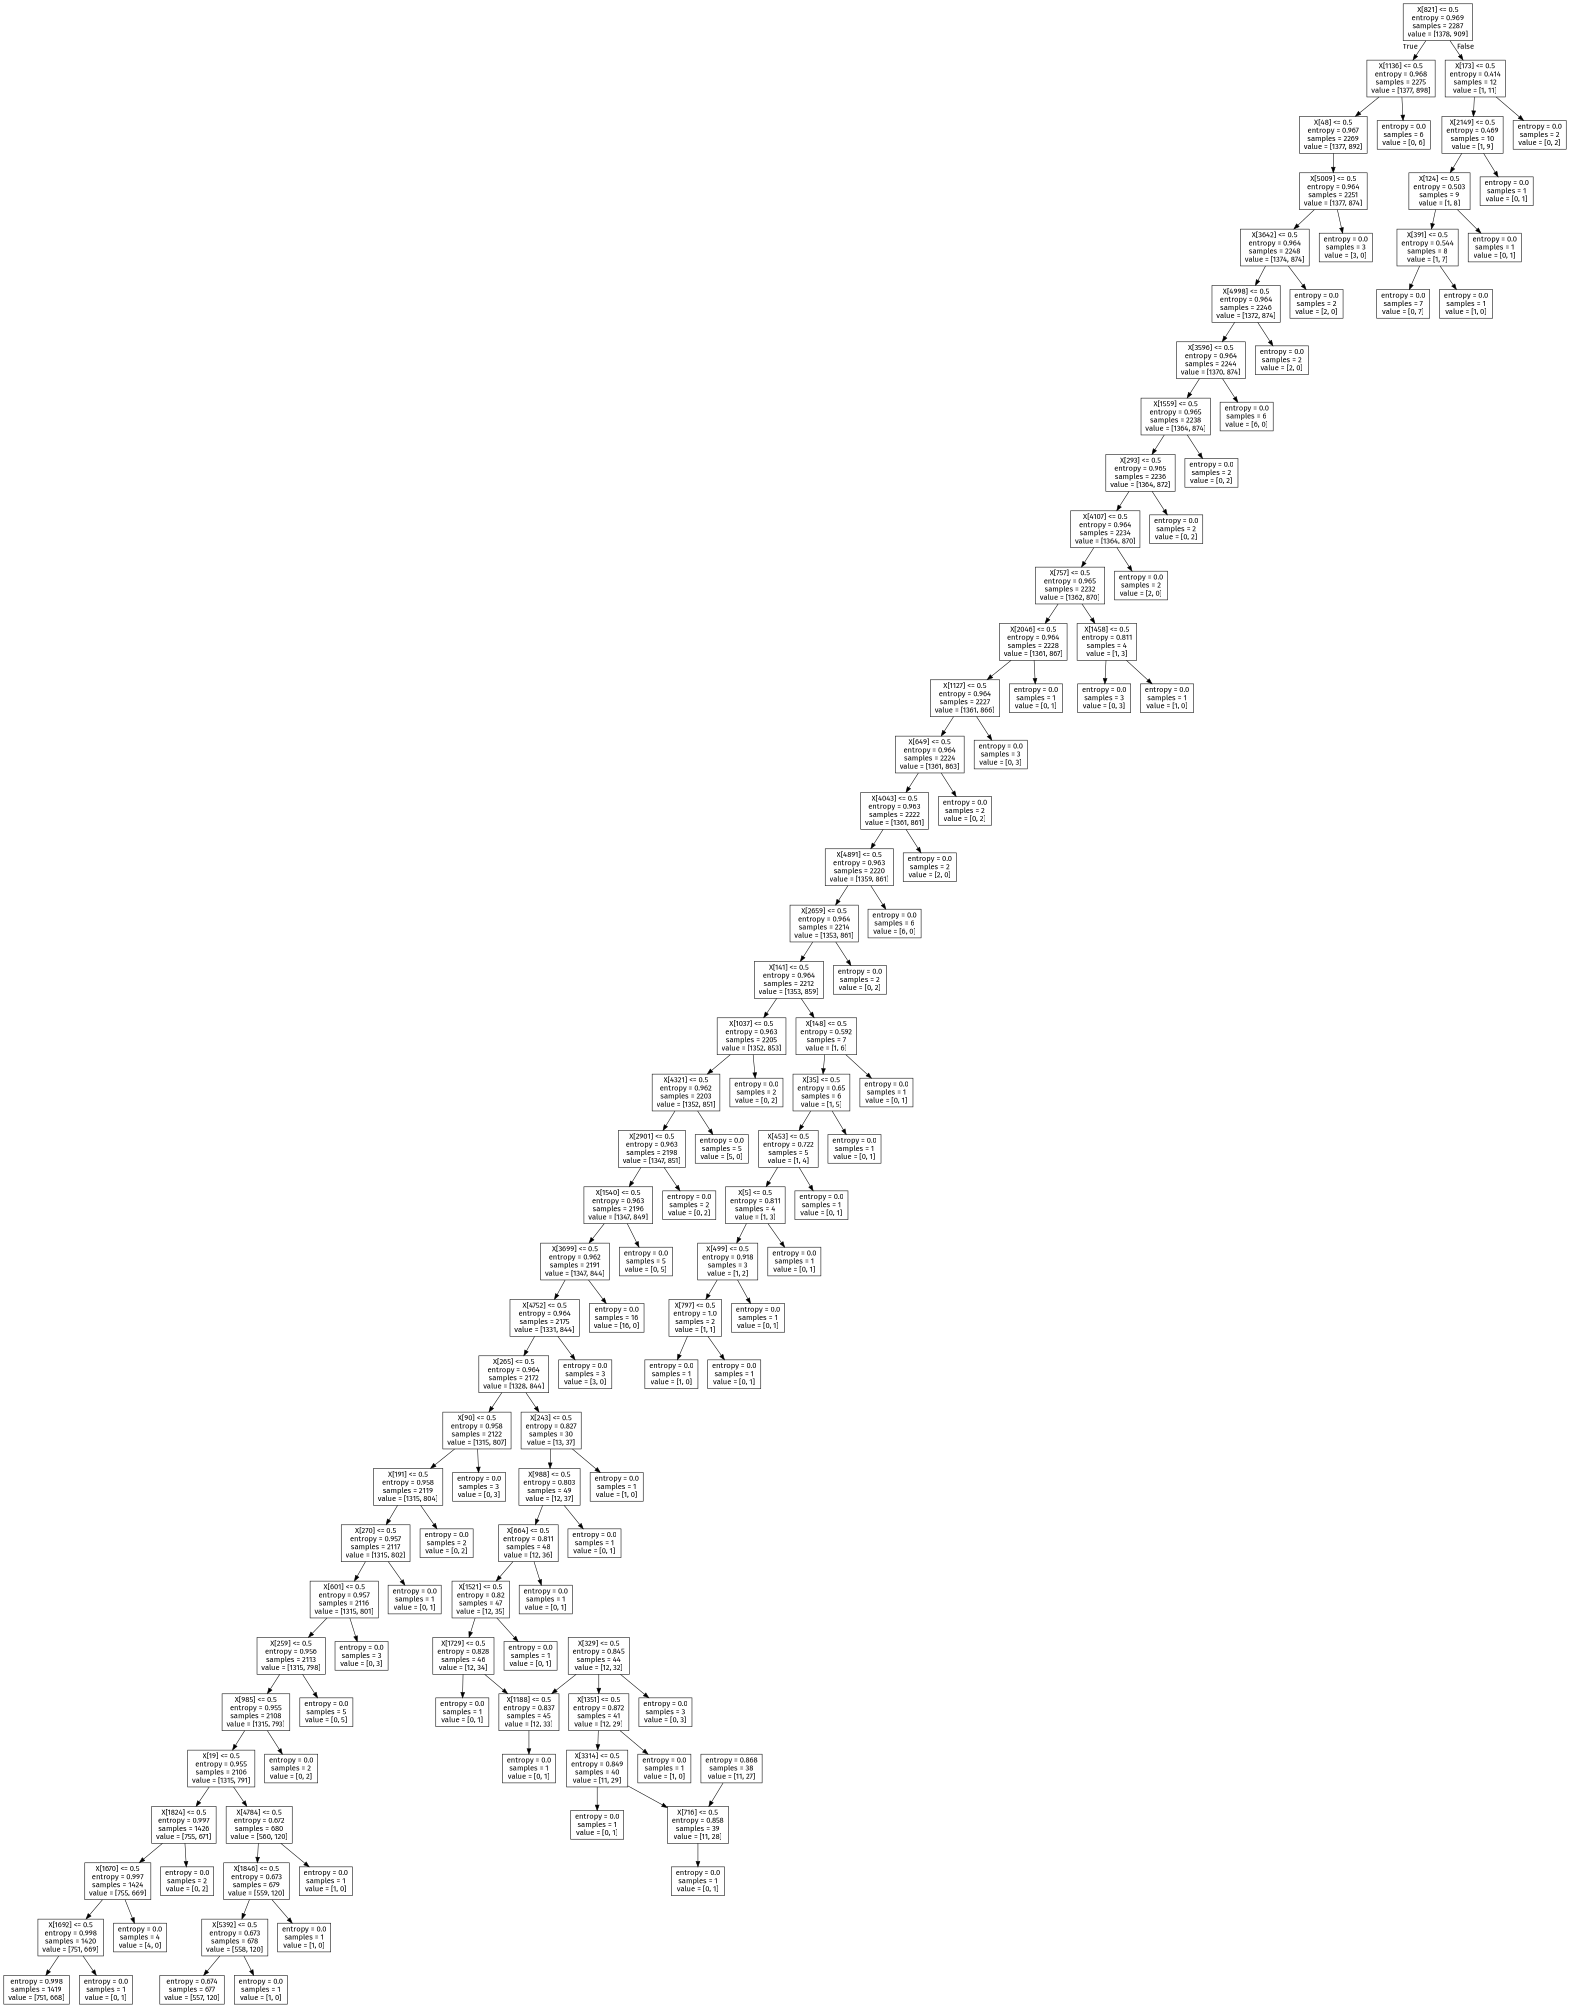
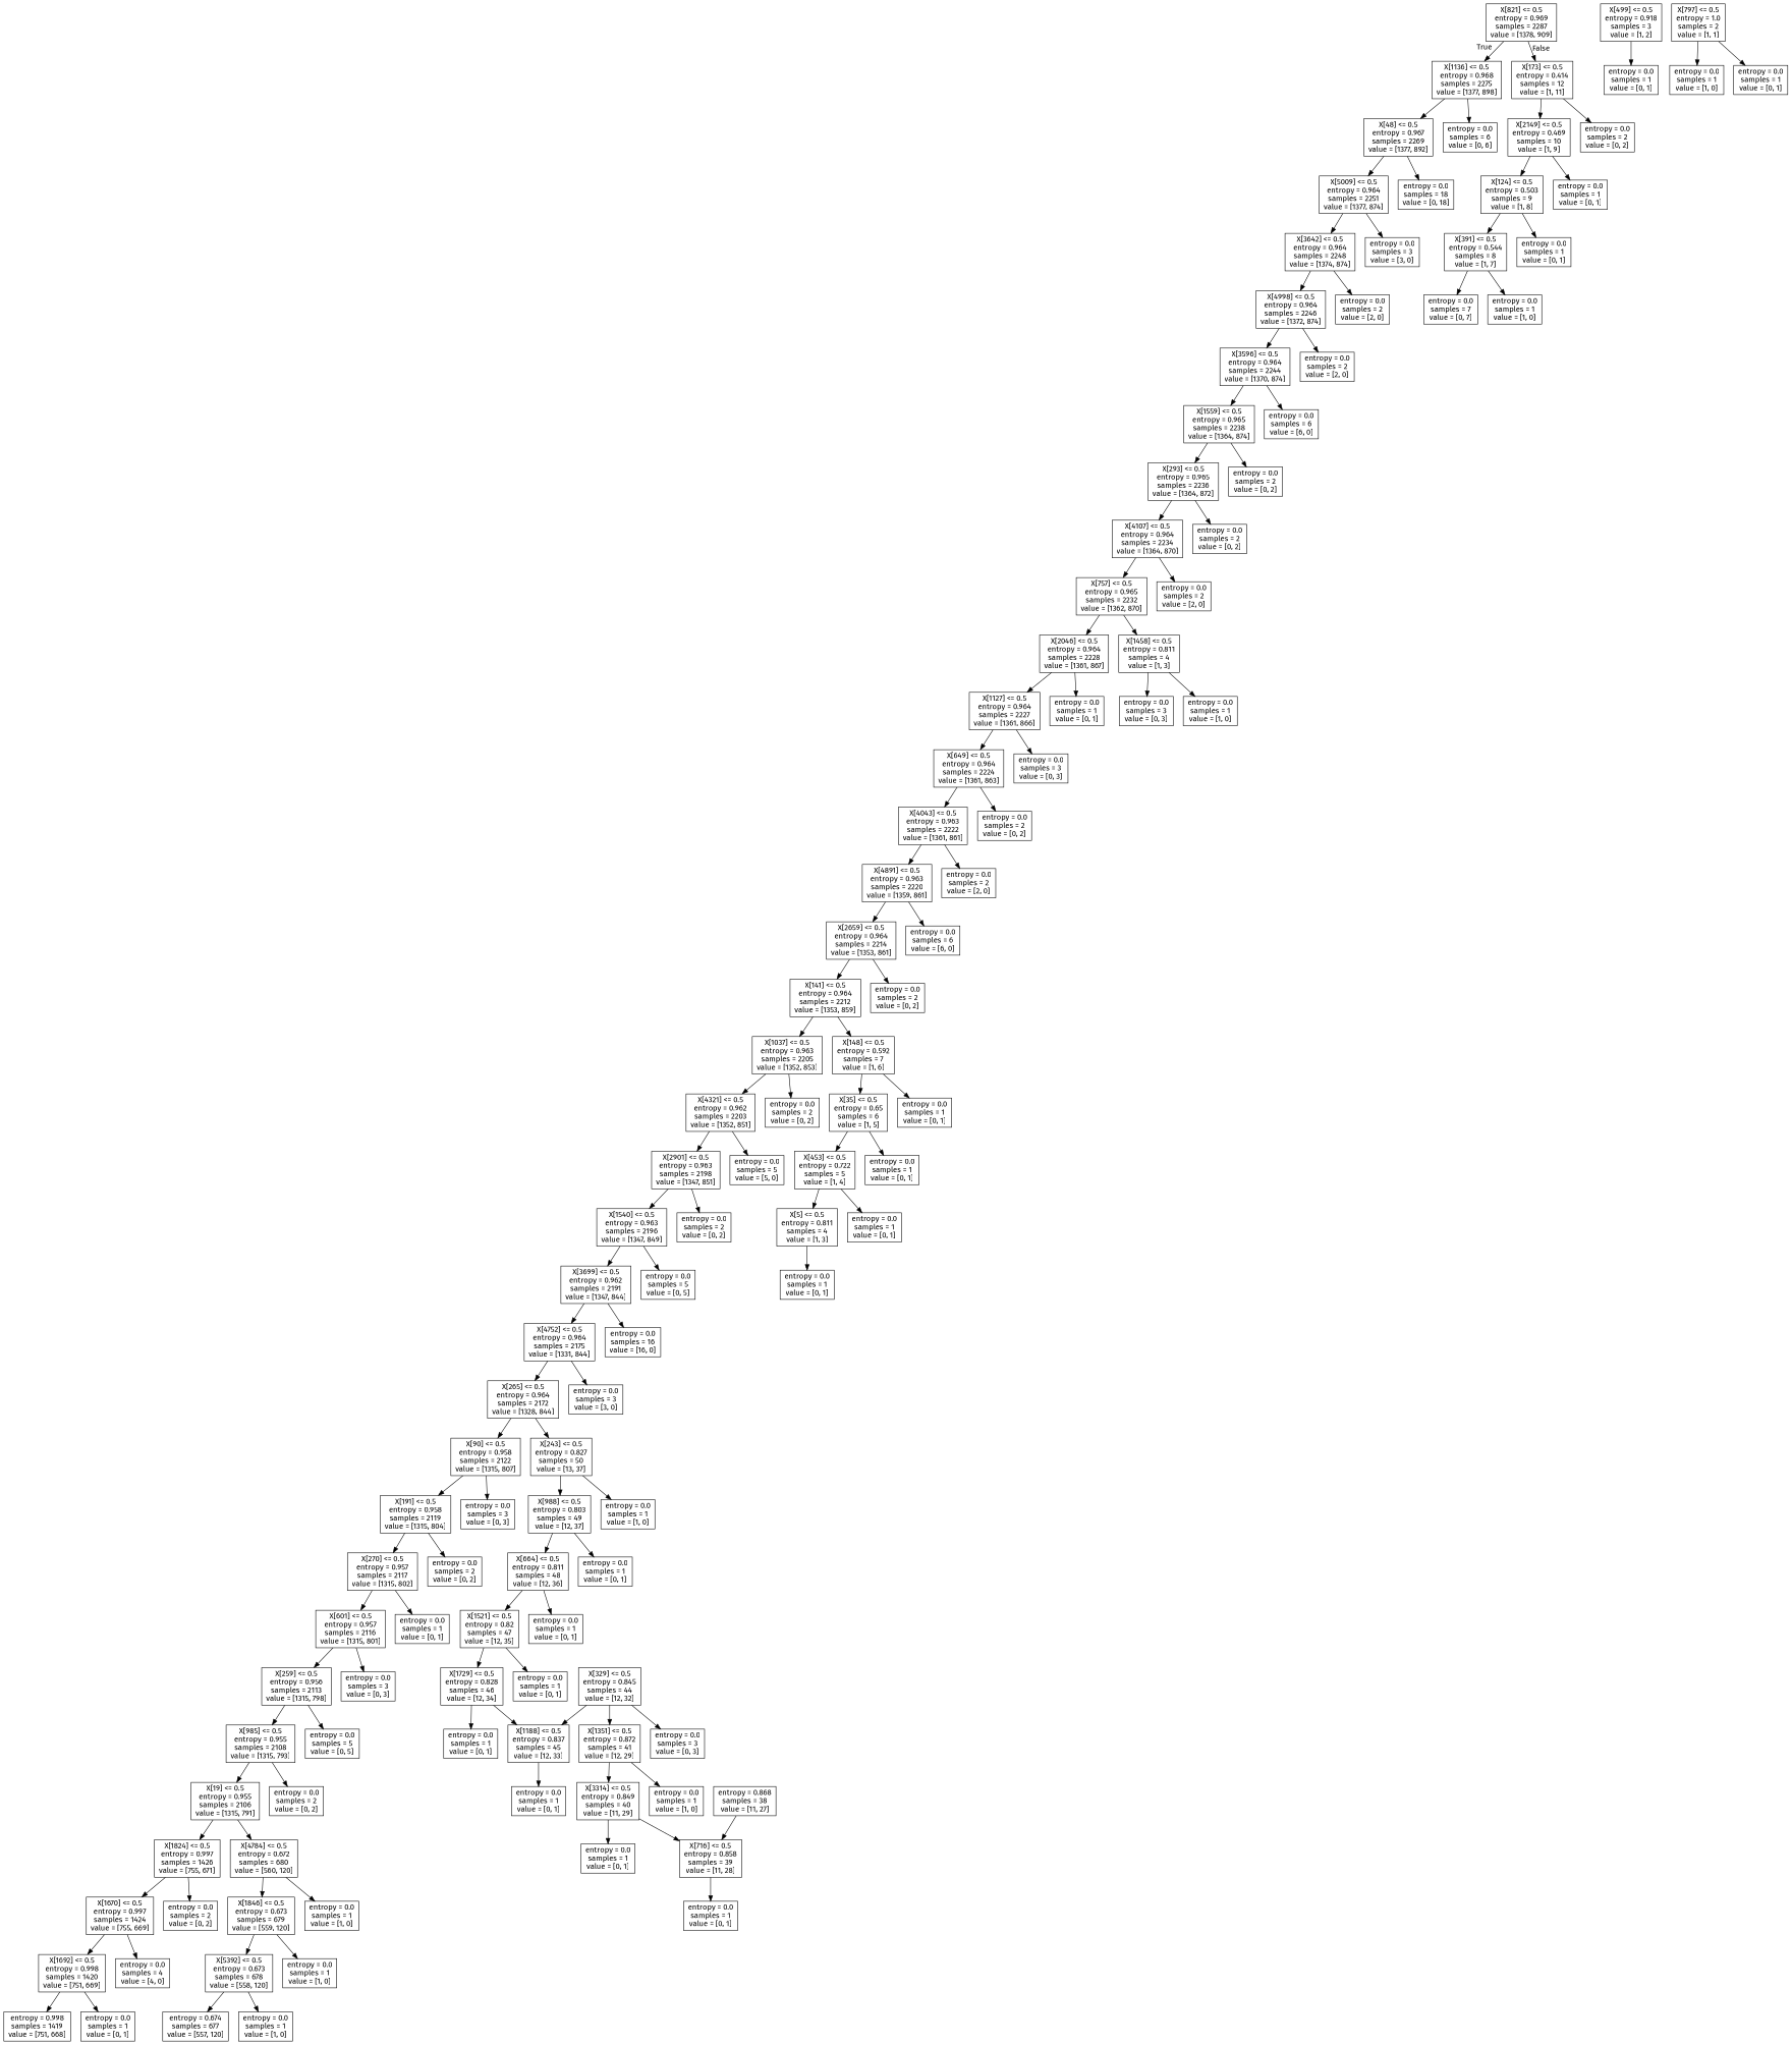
  digraph {
    fontname="Fira Sans"
    node [fontname="Fira Sans" shape=box]
    edge [fontname="Fira Sans"]
    n1 [label="X[821] <= 0.5\nentropy = 0.969\nsamples = 2287\nvalue = [1378, 909]"]
    n2 [label="X[1136] <= 0.5\nentropy = 0.968\nsamples = 2275\nvalue = [1377, 898]"]
    n3 [label="X[173] <= 0.5\nentropy = 0.414\nsamples = 12\nvalue = [1, 11]"]
    n4 [label="X[48] <= 0.5\nentropy = 0.967\nsamples = 2269\nvalue = [1377, 892]"]
    n5 [label="entropy = 0.0\nsamples = 6\nvalue = [0, 6]"]
    n6 [label="X[2149] <= 0.5\nentropy = 0.469\nsamples = 10\nvalue = [1, 9]"]
    n7 [label="entropy = 0.0\nsamples = 2\nvalue = [0, 2]"]
    n8 [label="X[5009] <= 0.5\nentropy = 0.964\nsamples = 2251\nvalue = [1377, 874]"]
+   n9 [label="entropy = 0.0\nsamples = 18\nvalue = [0, 18]"]
    n10 [label="X[3642] <= 0.5\nentropy = 0.964\nsamples = 2248\nvalue = [1374, 874]"]
    n11 [label="entropy = 0.0\nsamples = 3\nvalue = [3, 0]"]
    n12 [label="X[4998] <= 0.5\nentropy = 0.964\nsamples = 2246\nvalue = [1372, 874]"]
    n13 [label="entropy = 0.0\nsamples = 2\nvalue = [2, 0]"]
    n14 [label="X[3596] <= 0.5\nentropy = 0.964\nsamples = 2244\nvalue = [1370, 874]"]
    n15 [label="entropy = 0.0\nsamples = 2\nvalue = [2, 0]"]
    n16 [label="X[1559] <= 0.5\nentropy = 0.965\nsamples = 2238\nvalue = [1364, 874]"]
    n17 [label="entropy = 0.0\nsamples = 6\nvalue = [6, 0]"]
    n18 [label="X[293] <= 0.5\nentropy = 0.965\nsamples = 2236\nvalue = [1364, 872]"]
    n19 [label="entropy = 0.0\nsamples = 2\nvalue = [0, 2]"]
    n20 [label="X[4107] <= 0.5\nentropy = 0.964\nsamples = 2234\nvalue = [1364, 870]"]
    n21 [label="entropy = 0.0\nsamples = 2\nvalue = [0, 2]"]
    n22 [label="X[757] <= 0.5\nentropy = 0.965\nsamples = 2232\nvalue = [1362, 870]"]
    n23 [label="entropy = 0.0\nsamples = 2\nvalue = [2, 0]"]
    n24 [label="X[2046] <= 0.5\nentropy = 0.964\nsamples = 2228\nvalue = [1361, 867]"]
    n25 [label="X[1458] <= 0.5\nentropy = 0.811\nsamples = 4\nvalue = [1, 3]"]
    n26 [label="X[1127] <= 0.5\nentropy = 0.964\nsamples = 2227\nvalue = [1361, 866]"]
    n27 [label="entropy = 0.0\nsamples = 1\nvalue = [0, 1]"]
    n28 [label="entropy = 0.0\nsamples = 3\nvalue = [0, 3]"]
    n29 [label="entropy = 0.0\nsamples = 1\nvalue = [1, 0]"]
    n30 [label="X[649] <= 0.5\nentropy = 0.964\nsamples = 2224\nvalue = [1361, 863]"]
    n31 [label="entropy = 0.0\nsamples = 3\nvalue = [0, 3]"]
    n32 [label="X[4043] <= 0.5\nentropy = 0.963\nsamples = 2222\nvalue = [1361, 861]"]
    n33 [label="entropy = 0.0\nsamples = 2\nvalue = [0, 2]"]
    n34 [label="X[4891] <= 0.5\nentropy = 0.963\nsamples = 2220\nvalue = [1359, 861]"]
    n35 [label="entropy = 0.0\nsamples = 2\nvalue = [2, 0]"]
    n36 [label="X[2659] <= 0.5\nentropy = 0.964\nsamples = 2214\nvalue = [1353, 861]"]
    n37 [label="entropy = 0.0\nsamples = 6\nvalue = [6, 0]"]
    n38 [label="X[141] <= 0.5\nentropy = 0.964\nsamples = 2212\nvalue = [1353, 859]"]
    n39 [label="entropy = 0.0\nsamples = 2\nvalue = [0, 2]"]
    n40 [label="X[1037] <= 0.5\nentropy = 0.963\nsamples = 2205\nvalue = [1352, 853]"]
    n41 [label="X[148] <= 0.5\nentropy = 0.592\nsamples = 7\nvalue = [1, 6]"]
    n42 [label="X[4321] <= 0.5\nentropy = 0.962\nsamples = 2203\nvalue = [1352, 851]"]
    n43 [label="entropy = 0.0\nsamples = 2\nvalue = [0, 2]"]
    n44 [label="X[35] <= 0.5\nentropy = 0.65\nsamples = 6\nvalue = [1, 5]"]
    n45 [label="entropy = 0.0\nsamples = 1\nvalue = [0, 1]"]
    n46 [label="X[2901] <= 0.5\nentropy = 0.963\nsamples = 2198\nvalue = [1347, 851]"]
    n47 [label="entropy = 0.0\nsamples = 5\nvalue = [5, 0]"]
    n48 [label="X[1540] <= 0.5\nentropy = 0.963\nsamples = 2196\nvalue = [1347, 849]"]
    n49 [label="entropy = 0.0\nsamples = 2\nvalue = [0, 2]"]
    n50 [label="X[3699] <= 0.5\nentropy = 0.962\nsamples = 2191\nvalue = [1347, 844]"]
    n51 [label="entropy = 0.0\nsamples = 5\nvalue = [0, 5]"]
    n52 [label="X[4752] <= 0.5\nentropy = 0.964\nsamples = 2175\nvalue = [1331, 844]"]
    n53 [label="entropy = 0.0\nsamples = 16\nvalue = [16, 0]"]
    n54 [label="X[265] <= 0.5\nentropy = 0.964\nsamples = 2172\nvalue = [1328, 844]"]
    n55 [label="entropy = 0.0\nsamples = 3\nvalue = [3, 0]"]
    n56 [label="X[90] <= 0.5\nentropy = 0.958\nsamples = 2122\nvalue = [1315, 807]"]
-   n57 [label="X[243] <= 0.5\nentropy = 0.827\nsamples = 30\nvalue = [13, 37]"]
+   n57 [label="X[243] <= 0.5\nentropy = 0.827\nsamples = 50\nvalue = [13, 37]"]
    n58 [label="X[191] <= 0.5\nentropy = 0.958\nsamples = 2119\nvalue = [1315, 804]"]
    n59 [label="entropy = 0.0\nsamples = 3\nvalue = [0, 3]"]
    n60 [label="X[988] <= 0.5\nentropy = 0.803\nsamples = 49\nvalue = [12, 37]"]
    n61 [label="entropy = 0.0\nsamples = 1\nvalue = [1, 0]"]
    n62 [label="X[270] <= 0.5\nentropy = 0.957\nsamples = 2117\nvalue = [1315, 802]"]
    n63 [label="entropy = 0.0\nsamples = 2\nvalue = [0, 2]"]
    n64 [label="X[601] <= 0.5\nentropy = 0.957\nsamples = 2116\nvalue = [1315, 801]"]
    n65 [label="entropy = 0.0\nsamples = 1\nvalue = [0, 1]"]
    n66 [label="X[259] <= 0.5\nentropy = 0.956\nsamples = 2113\nvalue = [1315, 798]"]
    n67 [label="entropy = 0.0\nsamples = 3\nvalue = [0, 3]"]
    n68 [label="X[985] <= 0.5\nentropy = 0.955\nsamples = 2108\nvalue = [1315, 793]"]
    n69 [label="entropy = 0.0\nsamples = 5\nvalue = [0, 5]"]
    n70 [label="X[19] <= 0.5\nentropy = 0.955\nsamples = 2106\nvalue = [1315, 791]"]
    n71 [label="entropy = 0.0\nsamples = 2\nvalue = [0, 2]"]
    n72 [label="X[1824] <= 0.5\nentropy = 0.997\nsamples = 1426\nvalue = [755, 671]"]
    n73 [label="X[4784] <= 0.5\nentropy = 0.672\nsamples = 680\nvalue = [560, 120]"]
    n74 [label="X[1670] <= 0.5\nentropy = 0.997\nsamples = 1424\nvalue = [755, 669]"]
    n75 [label="entropy = 0.0\nsamples = 2\nvalue = [0, 2]"]
    n76 [label="X[1846] <= 0.5\nentropy = 0.673\nsamples = 679\nvalue = [559, 120]"]
    n77 [label="entropy = 0.0\nsamples = 1\nvalue = [1, 0]"]
    n78 [label="X[1692] <= 0.5\nentropy = 0.998\nsamples = 1420\nvalue = [751, 669]"]
    n79 [label="entropy = 0.0\nsamples = 4\nvalue = [4, 0]"]
    n80 [label="entropy = 0.998\nsamples = 1419\nvalue = [751, 668]"]
    n81 [label="entropy = 0.0\nsamples = 1\nvalue = [0, 1]"]
    n82 [label="X[5392] <= 0.5\nentropy = 0.673\nsamples = 678\nvalue = [558, 120]"]
    n83 [label="entropy = 0.0\nsamples = 1\nvalue = [1, 0]"]
    n84 [label="entropy = 0.674\nsamples = 677\nvalue = [557, 120]"]
    n85 [label="entropy = 0.0\nsamples = 1\nvalue = [1, 0]"]
    n86 [label="X[664] <= 0.5\nentropy = 0.811\nsamples = 48\nvalue = [12, 36]"]
    n87 [label="entropy = 0.0\nsamples = 1\nvalue = [0, 1]"]
    n88 [label="X[1521] <= 0.5\nentropy = 0.82\nsamples = 47\nvalue = [12, 35]"]
    n89 [label="entropy = 0.0\nsamples = 1\nvalue = [0, 1]"]
    n90 [label="X[1729] <= 0.5\nentropy = 0.828\nsamples = 46\nvalue = [12, 34]"]
    n91 [label="entropy = 0.0\nsamples = 1\nvalue = [0, 1]"]
    n92 [label="X[1188] <= 0.5\nentropy = 0.837\nsamples = 45\nvalue = [12, 33]"]
    n93 [label="entropy = 0.0\nsamples = 1\nvalue = [0, 1]"]
    n94 [label="entropy = 0.0\nsamples = 1\nvalue = [0, 1]"]
    n95 [label="X[329] <= 0.5\nentropy = 0.845\nsamples = 44\nvalue = [12, 32]"]
    n96 [label="X[1351] <= 0.5\nentropy = 0.872\nsamples = 41\nvalue = [12, 29]"]
    n97 [label="entropy = 0.0\nsamples = 3\nvalue = [0, 3]"]
    n98 [label="X[3314] <= 0.5\nentropy = 0.849\nsamples = 40\nvalue = [11, 29]"]
    n99 [label="entropy = 0.0\nsamples = 1\nvalue = [1, 0]"]
    n100 [label="X[716] <= 0.5\nentropy = 0.858\nsamples = 39\nvalue = [11, 28]"]
    n101 [label="entropy = 0.0\nsamples = 1\nvalue = [0, 1]"]
    n102 [label="entropy = 0.0\nsamples = 1\nvalue = [0, 1]"]
    n103 [label="entropy = 0.868\nsamples = 38\nvalue = [11, 27]"]
    n104 [label="X[453] <= 0.5\nentropy = 0.722\nsamples = 5\nvalue = [1, 4]"]
    n105 [label="entropy = 0.0\nsamples = 1\nvalue = [0, 1]"]
    n106 [label="X[5] <= 0.5\nentropy = 0.811\nsamples = 4\nvalue = [1, 3]"]
    n107 [label="entropy = 0.0\nsamples = 1\nvalue = [0, 1]"]
    n108 [label="X[499] <= 0.5\nentropy = 0.918\nsamples = 3\nvalue = [1, 2]"]
    n109 [label="entropy = 0.0\nsamples = 1\nvalue = [0, 1]"]
    n110 [label="X[797] <= 0.5\nentropy = 1.0\nsamples = 2\nvalue = [1, 1]"]
    n111 [label="entropy = 0.0\nsamples = 1\nvalue = [0, 1]"]
    n112 [label="entropy = 0.0\nsamples = 1\nvalue = [1, 0]"]
    n113 [label="entropy = 0.0\nsamples = 1\nvalue = [0, 1]"]
    n114 [label="X[124] <= 0.5\nentropy = 0.503\nsamples = 9\nvalue = [1, 8]"]
    n115 [label="entropy = 0.0\nsamples = 1\nvalue = [0, 1]"]
    n116 [label="X[391] <= 0.5\nentropy = 0.544\nsamples = 8\nvalue = [1, 7]"]
    n117 [label="entropy = 0.0\nsamples = 1\nvalue = [0, 1]"]
    n118 [label="entropy = 0.0\nsamples = 7\nvalue = [0, 7]"]
    n119 [label="entropy = 0.0\nsamples = 1\nvalue = [1, 0]"]
    n1 -> n2 [headlabel=True labelangle=45 labeldistance=2.5]
    n1 -> n3 [headlabel=False labelangle=-45 labeldistance=2.5]
    n2 -> n4
    n2 -> n5
    n3 -> n6
    n3 -> n7
    n4 -> n8
+   n4 -> n9
    n6 -> n114
    n6 -> n115
    n8 -> n10
    n8 -> n11
    n10 -> n12
    n10 -> n13
    n12 -> n14
    n12 -> n15
    n14 -> n16
    n14 -> n17
    n16 -> n18
    n16 -> n19
    n18 -> n20
    n18 -> n21
    n20 -> n22
    n20 -> n23
    n22 -> n24
    n22 -> n25
    n24 -> n26
    n24 -> n27
    n25 -> n28
    n25 -> n29
    n26 -> n30
    n26 -> n31
    n30 -> n32
    n30 -> n33
    n32 -> n34
    n32 -> n35
    n34 -> n36
    n34 -> n37
    n36 -> n38
    n36 -> n39
    n38 -> n40
    n38 -> n41
    n40 -> n42
    n40 -> n43
    n41 -> n44
    n41 -> n45
    n42 -> n46
    n42 -> n47
    n44 -> n104
    n44 -> n105
    n46 -> n48
    n46 -> n49
    n48 -> n50
    n48 -> n51
    n50 -> n52
    n50 -> n53
    n52 -> n54
    n52 -> n55
    n54 -> n56
    n54 -> n57
    n56 -> n58
    n56 -> n59
    n57 -> n60
    n57 -> n61
    n58 -> n62
    n58 -> n63
    n60 -> n86
    n60 -> n87
    n62 -> n64
    n62 -> n65
    n64 -> n66
    n64 -> n67
    n66 -> n68
    n66 -> n69
    n68 -> n70
    n68 -> n71
    n70 -> n72
    n70 -> n73
    n72 -> n74
    n72 -> n75
    n73 -> n76
    n73 -> n77
    n74 -> n78
    n74 -> n79
    n76 -> n82
    n76 -> n83
    n78 -> n80
    n78 -> n81
    n82 -> n84
    n82 -> n85
    n86 -> n88
    n86 -> n89
    n88 -> n90
    n88 -> n91
    n90 -> n92
    n90 -> n93
    n92 -> n94
    n95 -> n92
    n95 -> n96
    n95 -> n97
    n96 -> n98
    n96 -> n99
    n98 -> n100
    n98 -> n101
    n100 -> n102
    n103 -> n100
    n104 -> n106
    n104 -> n107
-   n106 -> n108
    n106 -> n109
-   n108 -> n110
    n108 -> n111
    n110 -> n112
    n110 -> n113
    n114 -> n116
    n114 -> n117
    n116 -> n118
    n116 -> n119
  }
